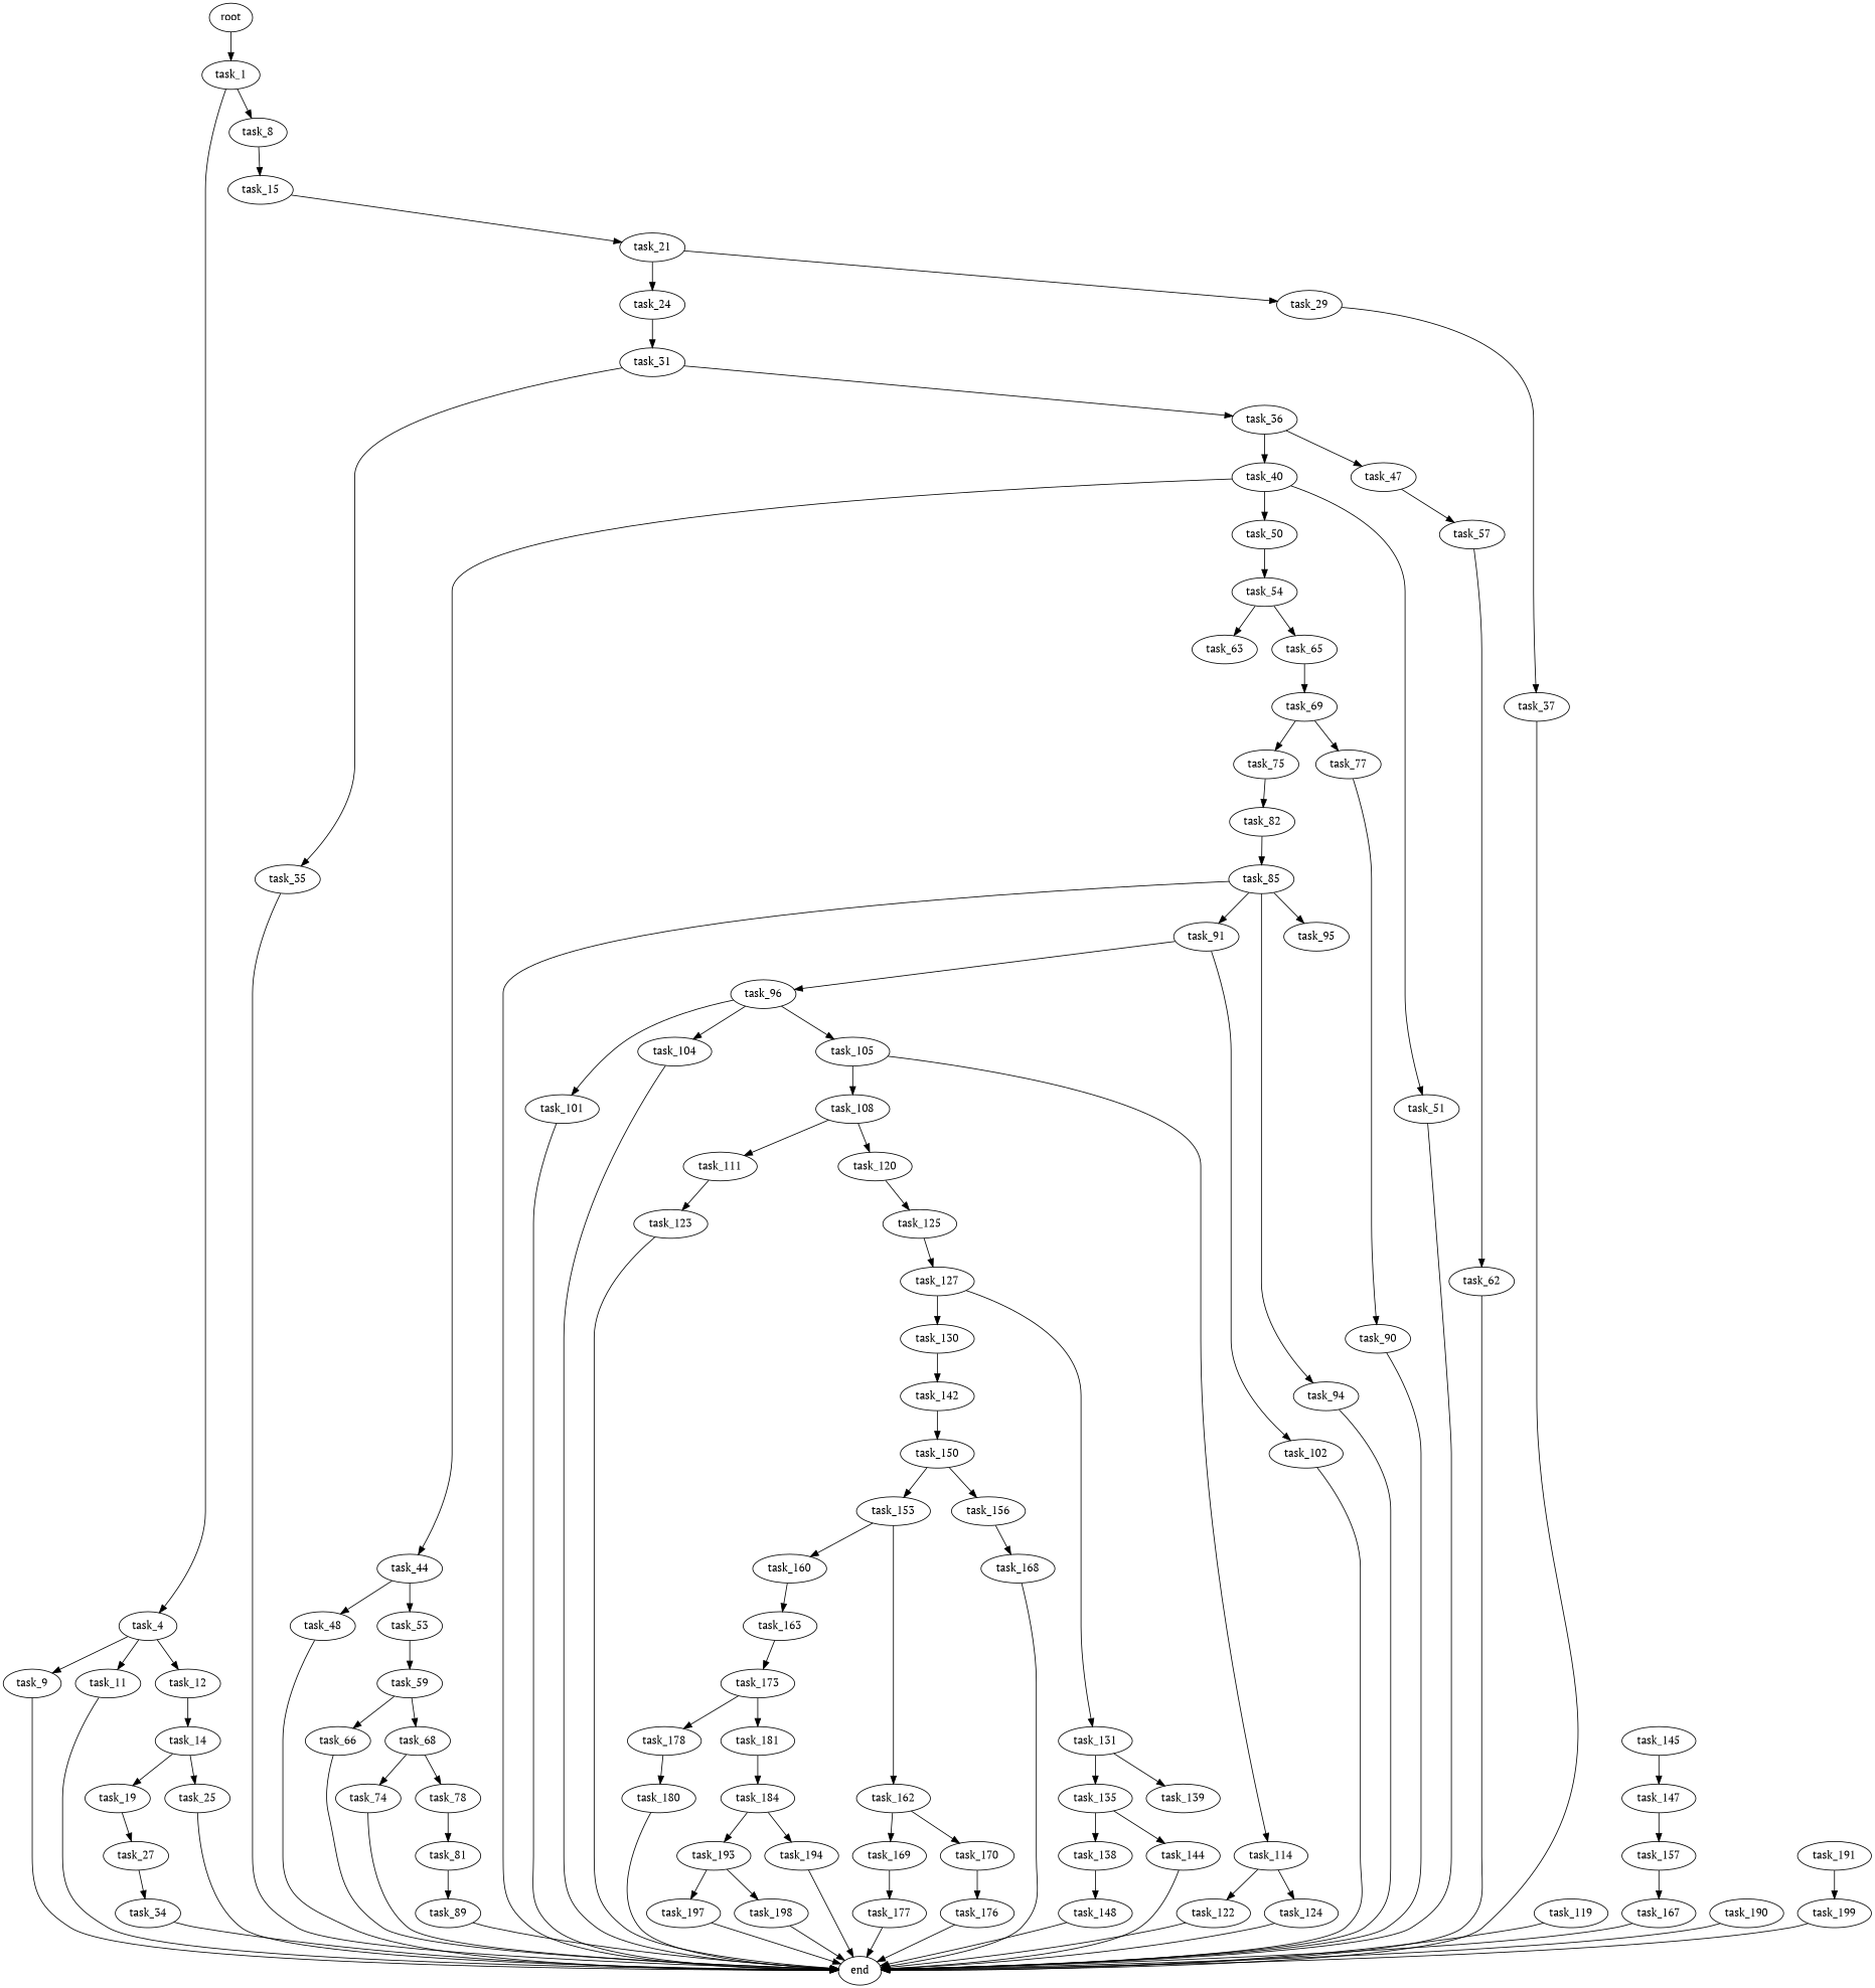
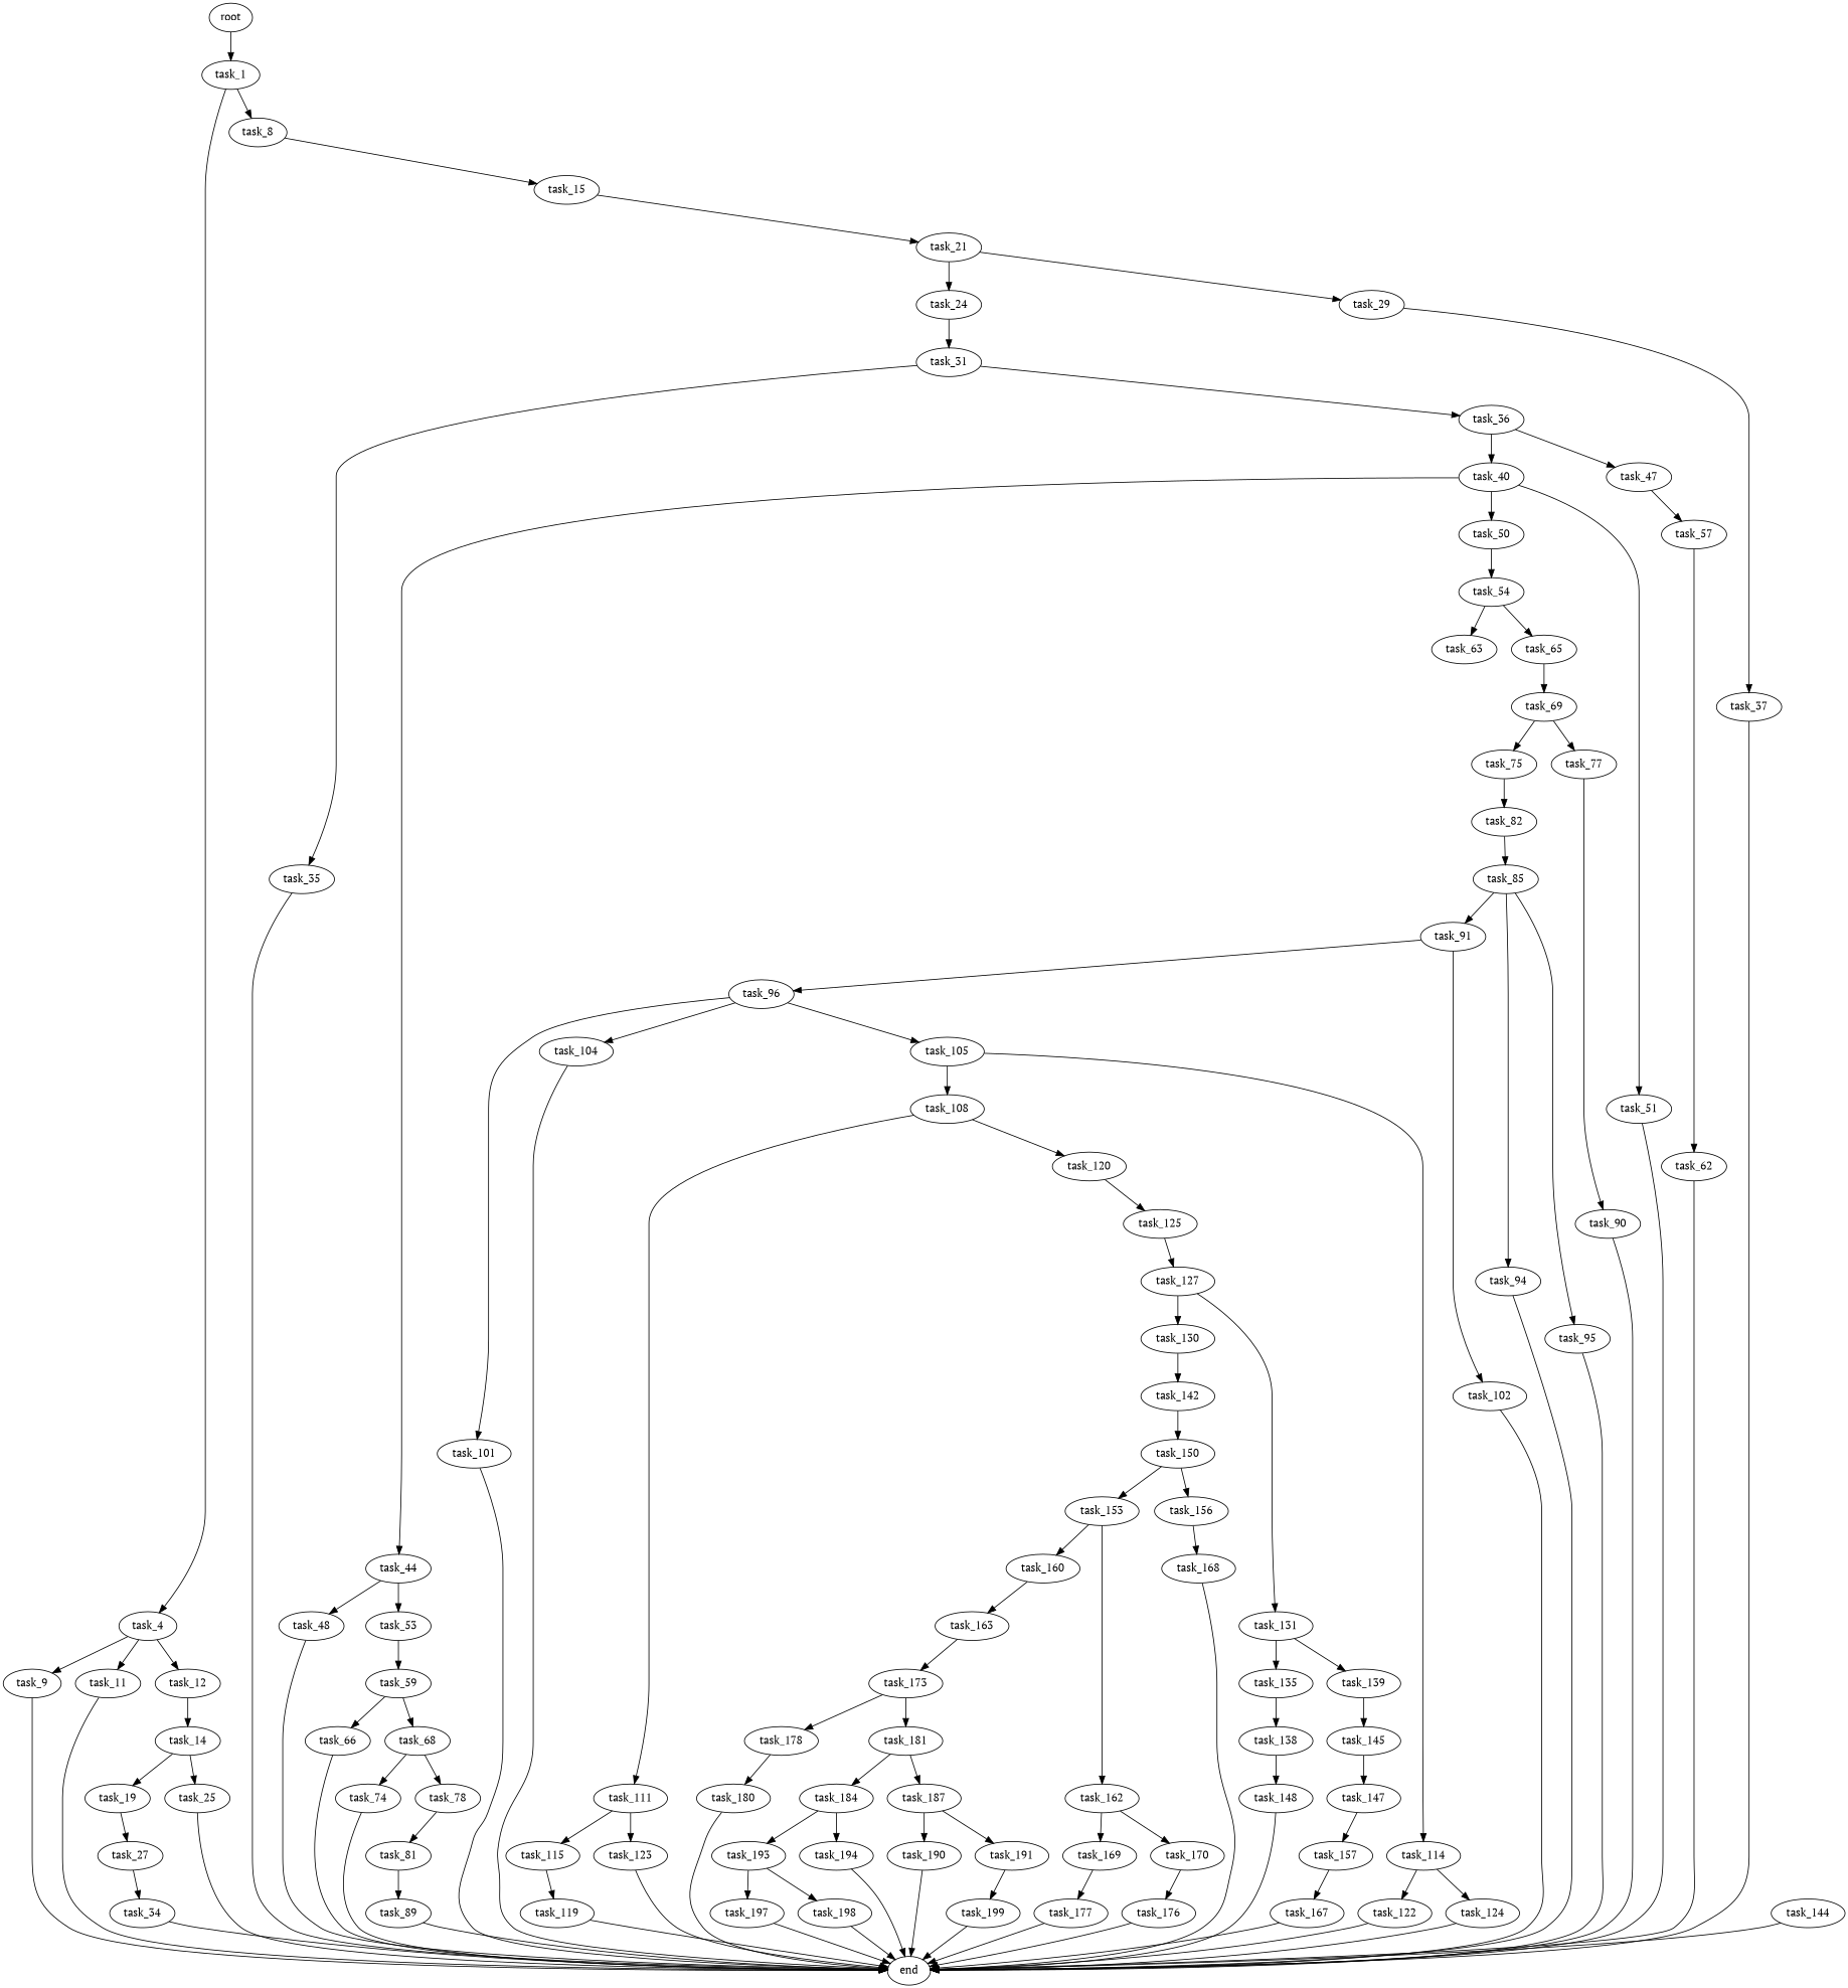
  digraph {
    fontname="PT Serif"
    node [fontname="PT Serif"]
    edge [fontname="PT Serif"]
    root
    task_1
    task_4
    task_8
    task_9
    task_11
    task_12
    task_15
    end
    task_14
    task_21
    task_19
    task_25
    task_24
    task_29
    task_27
    task_34
    task_31
    task_37
    task_35
    task_36
    task_40
    task_47
    task_44
    task_50
    task_51
    task_57
    task_48
    task_53
    task_54
    task_62
    task_59
    task_63
    task_65
    task_66
    task_68
    task_74
    task_78
    task_69
    task_81
    task_75
    task_77
    task_82
    task_90
    task_89
    task_85
    task_91
    task_94
    task_95
    task_96
    task_102
    task_101
    task_104
    task_105
    task_108
    task_114
    task_111
    task_120
    task_122
    task_124
+   task_115
    task_123
    task_125
    task_119
    task_127
    task_130
    task_131
    task_142
    task_135
    task_139
    task_150
    task_138
    task_144
    task_145
    task_153
    task_156
    task_148
    task_147
    task_157
    task_160
    task_162
    task_168
    task_167
    task_163
    task_169
    task_170
    task_173
    task_177
    task_176
    task_178
    task_181
    task_180
    task_184
+   task_187
    task_193
    task_194
    task_190
    task_191
    task_197
    task_198
    task_199
    root -> task_1
    task_1 -> task_4
    task_1 -> task_8
    task_4 -> task_9
    task_4 -> task_11
    task_4 -> task_12
    task_8 -> task_15
    task_9 -> end
    task_11 -> end
    task_12 -> task_14
    task_15 -> task_21
    task_14 -> task_19
    task_14 -> task_25
    task_21 -> task_24
    task_21 -> task_29
    task_19 -> task_27
    task_25 -> end
    task_24 -> task_31
    task_29 -> task_37
    task_27 -> task_34
    task_34 -> end
    task_31 -> task_35
    task_31 -> task_36
    task_37 -> end
    task_35 -> end
    task_36 -> task_40
    task_36 -> task_47
    task_40 -> task_44
    task_40 -> task_50
    task_40 -> task_51
    task_47 -> task_57
    task_44 -> task_48
    task_44 -> task_53
    task_50 -> task_54
    task_51 -> end
    task_57 -> task_62
    task_48 -> end
    task_53 -> task_59
    task_54 -> task_63
    task_54 -> task_65
    task_62 -> end
    task_59 -> task_66
    task_59 -> task_68
    task_65 -> task_69
    task_66 -> end
    task_68 -> task_74
    task_68 -> task_78
    task_74 -> end
    task_78 -> task_81
    task_69 -> task_75
    task_69 -> task_77
    task_81 -> task_89
    task_75 -> task_82
    task_77 -> task_90
    task_82 -> task_85
    task_90 -> end
    task_89 -> end
    task_85 -> task_91
    task_85 -> task_94
    task_85 -> task_95
    task_91 -> task_96
    task_91 -> task_102
    task_94 -> end
-   task_85 -> end
+   task_95 -> end
    task_96 -> task_101
    task_96 -> task_104
    task_96 -> task_105
    task_102 -> end
    task_101 -> end
    task_104 -> end
    task_105 -> task_108
    task_105 -> task_114
    task_108 -> task_111
    task_108 -> task_120
    task_114 -> task_122
    task_114 -> task_124
+   task_111 -> task_115
    task_111 -> task_123
    task_120 -> task_125
    task_122 -> end
    task_124 -> end
+   task_115 -> task_119
    task_123 -> end
    task_125 -> task_127
    task_119 -> end
    task_127 -> task_130
    task_127 -> task_131
    task_130 -> task_142
    task_131 -> task_135
    task_131 -> task_139
    task_142 -> task_150
    task_135 -> task_138
-   task_135 -> task_144
+   task_139 -> task_145
    task_150 -> task_153
    task_150 -> task_156
    task_138 -> task_148
    task_144 -> end
    task_145 -> task_147
    task_153 -> task_160
    task_153 -> task_162
    task_156 -> task_168
    task_148 -> end
    task_147 -> task_157
    task_157 -> task_167
    task_160 -> task_163
    task_162 -> task_169
    task_162 -> task_170
    task_168 -> end
    task_167 -> end
    task_163 -> task_173
    task_169 -> task_177
    task_170 -> task_176
    task_173 -> task_178
    task_173 -> task_181
    task_177 -> end
    task_176 -> end
    task_178 -> task_180
    task_181 -> task_184
+   task_181 -> task_187
    task_180 -> end
    task_184 -> task_193
    task_184 -> task_194
+   task_187 -> task_190
+   task_187 -> task_191
    task_193 -> task_197
    task_193 -> task_198
    task_194 -> end
    task_190 -> end
    task_191 -> task_199
    task_197 -> end
    task_198 -> end
    task_199 -> end
  }
